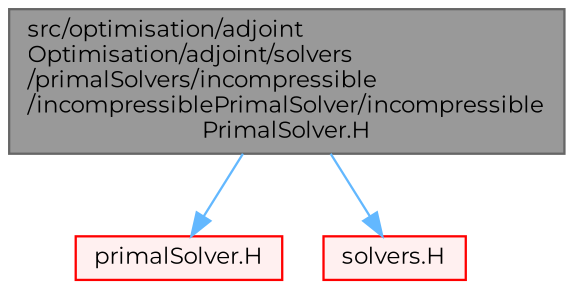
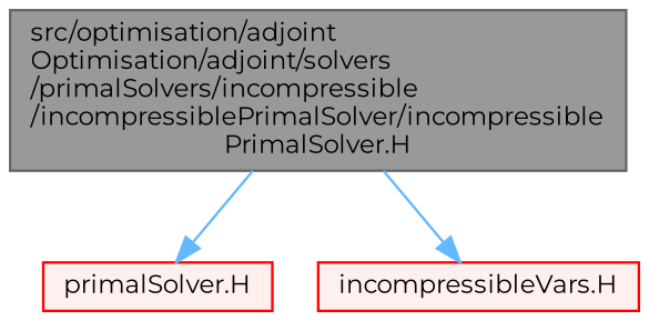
  digraph {
    fontname=Montserrat
    node [color=red fillcolor="#FFF0F0" fontname=Montserrat fontsize=10 shape=box style=filled]
    edge [color=steelblue1 fontname=Montserrat fontsize=10 labelfontname=Helvetica labelfontsize=10 style=solid]
    n1 [color=gray40 fillcolor=grey60 fontcolor=black height=0.2 label="src/optimisation/adjoint\lOptimisation/adjoint/solvers\l/primalSolvers/incompressible\l/incompressiblePrimalSolver/incompressible\lPrimalSolver.H" width=0.4]
    n2 [height=0.2 label="primalSolver.H" width=0.4]
-   n3 [height=0.2 label="solvers.H" width=0.4]
+   n3 [height=0.2 label="incompressibleVars.H" width=0.4]
    n1 -> n2
    n1 -> n3
  }
